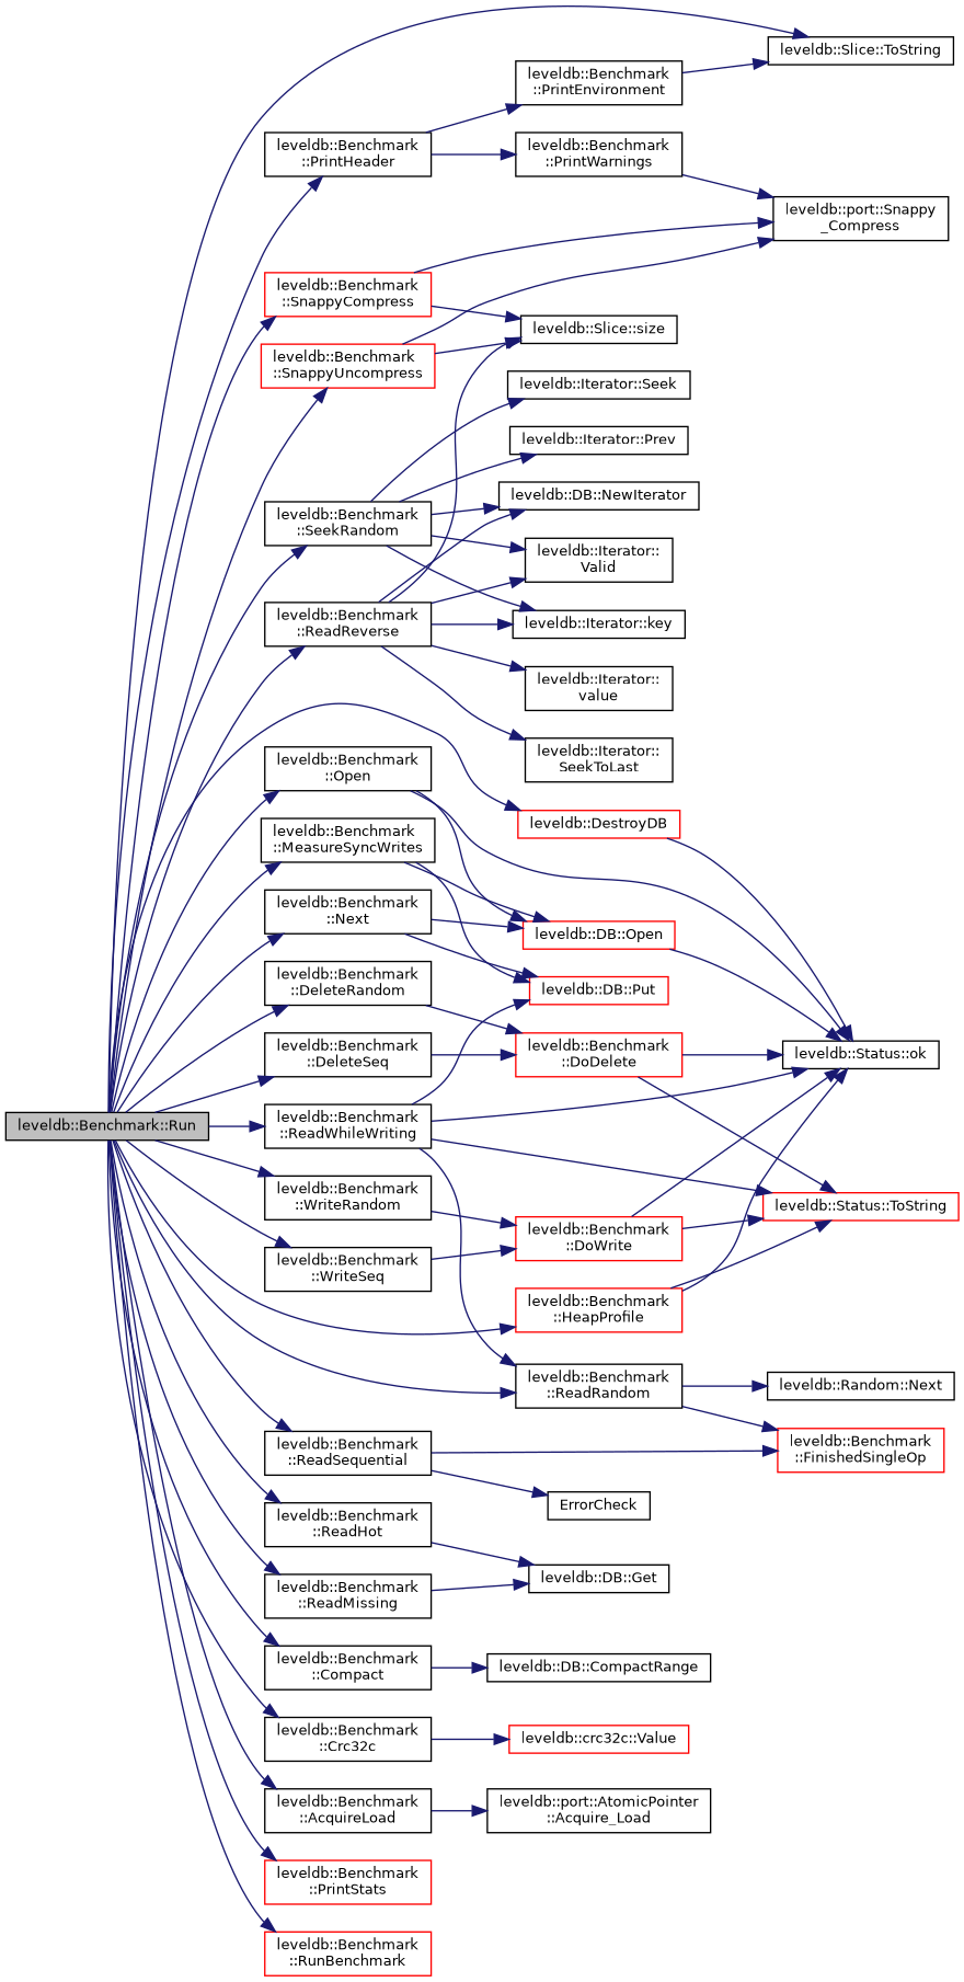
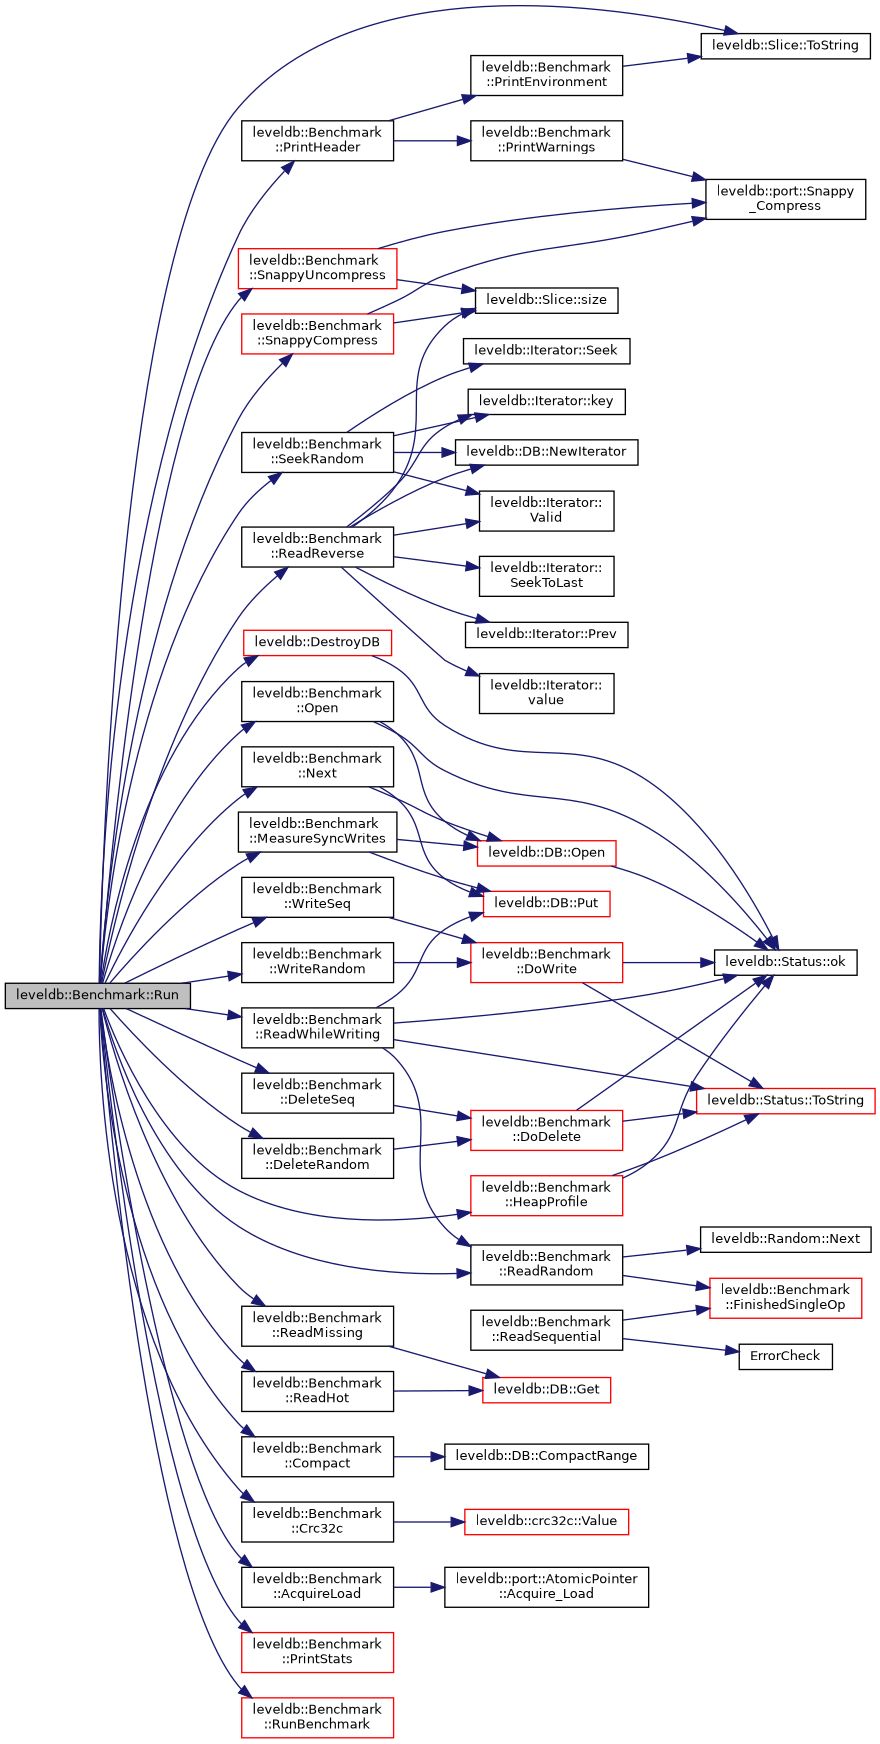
  digraph {
    rankdir=LR
    node [color=black fillcolor=white fontname=Helvetica fontsize=10 shape=record style=filled]
    edge [color=midnightblue fontname=Helvetica fontsize=10 labelfontname=Helvetica labelfontsize=10 style=solid]
    n1 [fillcolor=grey75 fontcolor=black height=0.2 label="leveldb::Benchmark::Run" width=0.4]
    n2 [height=0.2 label="leveldb::Benchmark\l::PrintHeader" width=0.4]
    n3 [height=0.2 label="leveldb::Slice::ToString" width=0.4]
    n4 [height=0.2 label="leveldb::Benchmark\l::Open" width=0.4]
    n5 [height=0.2 label="leveldb::Benchmark\l::WriteSeq" width=0.4]
    n6 [height=0.2 label="leveldb::Benchmark\l::WriteRandom" width=0.4]
    n7 [height=0.2 label="leveldb::Benchmark\l::ReadSequential" width=0.4]
    n8 [height=0.2 label="leveldb::Benchmark\l::ReadReverse" width=0.4]
    n9 [height=0.2 label="leveldb::Benchmark\l::ReadRandom" width=0.4]
    n10 [height=0.2 label="leveldb::Benchmark\l::ReadMissing" width=0.4]
    n11 [height=0.2 label="leveldb::Benchmark\l::SeekRandom" width=0.4]
    n12 [height=0.2 label="leveldb::Benchmark\l::ReadHot" width=0.4]
    n13 [height=0.2 label="leveldb::Benchmark\l::DeleteSeq" width=0.4]
    n14 [height=0.2 label="leveldb::Benchmark\l::DeleteRandom" width=0.4]
    n15 [height=0.2 label="leveldb::Benchmark\l::ReadWhileWriting" width=0.4]
    n16 [height=0.2 label="leveldb::Benchmark\l::Compact" width=0.4]
    n17 [height=0.2 label="leveldb::Benchmark\l::Crc32c" width=0.4]
    n18 [height=0.2 label="leveldb::Benchmark\l::AcquireLoad" width=0.4]
    n19 [color=red height=0.2 label="leveldb::Benchmark\l::SnappyCompress" width=0.4]
    n20 [color=red height=0.2 label="leveldb::Benchmark\l::SnappyUncompress" width=0.4]
    n21 [color=red height=0.2 label="leveldb::Benchmark\l::HeapProfile" width=0.4]
    n22 [color=red height=0.2 label="leveldb::Benchmark\l::PrintStats" width=0.4]
    n23 [height=0.2 label="leveldb::Benchmark\l::Next" width=0.4]
    n24 [height=0.2 label="leveldb::Benchmark\l::MeasureSyncWrites" width=0.4]
    n25 [color=red height=0.2 label="leveldb::DestroyDB" width=0.4]
    n26 [color=red height=0.2 label="leveldb::Benchmark\l::RunBenchmark" width=0.4]
    n27 [height=0.2 label="leveldb::Benchmark\l::PrintEnvironment" width=0.4]
    n28 [height=0.2 label="leveldb::Benchmark\l::PrintWarnings" width=0.4]
    n29 [color=red height=0.2 label="leveldb::DB::Open" width=0.4]
    n30 [height=0.2 label="leveldb::Status::ok" width=0.4]
    n31 [color=red height=0.2 label="leveldb::Benchmark\l::DoWrite" width=0.4]
    n32 [height=0.2 label=ErrorCheck width=0.4]
    n33 [color=red height=0.2 label="leveldb::Benchmark\l::FinishedSingleOp" width=0.4]
    n34 [height=0.2 label="leveldb::DB::NewIterator" width=0.4]
    n35 [height=0.2 label="leveldb::Iterator::\lSeekToLast" width=0.4]
    n36 [height=0.2 label="leveldb::Iterator::\lValid" width=0.4]
    n37 [height=0.2 label="leveldb::Iterator::Prev" width=0.4]
    n38 [height=0.2 label="leveldb::Iterator::key" width=0.4]
    n39 [height=0.2 label="leveldb::Slice::size" width=0.4]
    n40 [height=0.2 label="leveldb::Iterator::\lvalue" width=0.4]
    n41 [height=0.2 label="leveldb::Random::Next" width=0.4]
-   n42 [height=0.2 label="leveldb::DB::Get" width=0.4]
+   n42 [color=red height=0.2 label="leveldb::DB::Get" width=0.4]
    n43 [height=0.2 label="leveldb::Iterator::Seek" width=0.4]
    n44 [color=red height=0.2 label="leveldb::Benchmark\l::DoDelete" width=0.4]
    n45 [color=red height=0.2 label="leveldb::Status::ToString" width=0.4]
    n46 [color=red height=0.2 label="leveldb::DB::Put" width=0.4]
    n47 [height=0.2 label="leveldb::DB::CompactRange" width=0.4]
    n48 [color=red height=0.2 label="leveldb::crc32c::Value" width=0.4]
    n49 [height=0.2 label="leveldb::port::AtomicPointer\l::Acquire_Load" width=0.4]
    n50 [height=0.2 label="leveldb::port::Snappy\l_Compress" width=0.4]
    n1 -> n2
    n1 -> n3
    n1 -> n4
    n1 -> n5
    n1 -> n6
-   n1 -> n7
    n1 -> n8
    n1 -> n9
    n1 -> n10
    n1 -> n11
    n1 -> n12
    n1 -> n13
    n1 -> n14
    n1 -> n15
    n1 -> n16
    n1 -> n17
    n1 -> n18
    n1 -> n19
    n1 -> n20
    n1 -> n21
    n1 -> n22
    n1 -> n23
    n1 -> n24
    n1 -> n25
    n1 -> n26
    n2 -> n27
    n2 -> n28
    n4 -> n29
    n4 -> n30
    n5 -> n31
    n6 -> n31
    n7 -> n32
    n7 -> n33
    n8 -> n34
    n8 -> n35
    n8 -> n36
-   n11 -> n37
+   n8 -> n37
    n8 -> n38
    n8 -> n39
    n8 -> n40
    n9 -> n33
    n9 -> n41
    n10 -> n42
    n11 -> n34
    n11 -> n36
    n11 -> n38
    n11 -> n43
    n12 -> n42
    n13 -> n44
    n14 -> n44
    n15 -> n9
    n15 -> n30
    n15 -> n45
    n15 -> n46
    n16 -> n47
    n17 -> n48
    n18 -> n49
    n19 -> n39
    n19 -> n50
    n20 -> n39
    n20 -> n50
    n21 -> n30
    n21 -> n45
    n23 -> n29
    n23 -> n46
    n24 -> n29
    n24 -> n46
    n25 -> n30
    n27 -> n3
    n28 -> n50
    n29 -> n30
    n31 -> n30
    n31 -> n45
    n44 -> n30
    n44 -> n45
  }
